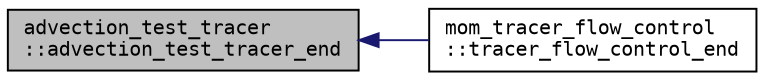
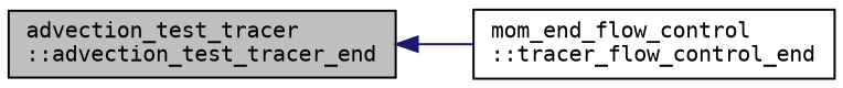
  digraph {
    rankdir=LR
    fontname="DejaVu Sans Mono"
    node [color=black fontname="DejaVu Sans Mono" fontsize=10 shape=record style=filled]
    n1 [fillcolor=grey75 fontcolor=black height=0.2 label="advection_test_tracer\l::advection_test_tracer_end" width=0.4]
-   n2 [fillcolor=white height=0.2 label="mom_tracer_flow_control\l::tracer_flow_control_end" width=0.4]
+   n2 [fillcolor=white height=0.2 label="mom_end_flow_control\l::tracer_flow_control_end" width=0.4]
    n1 -> n2 [color=midnightblue dir=back fontname="DejaVu Sans Mono" fontsize=10 labelfontname=Helvetica labelfontsize=10 style=solid]
  }
